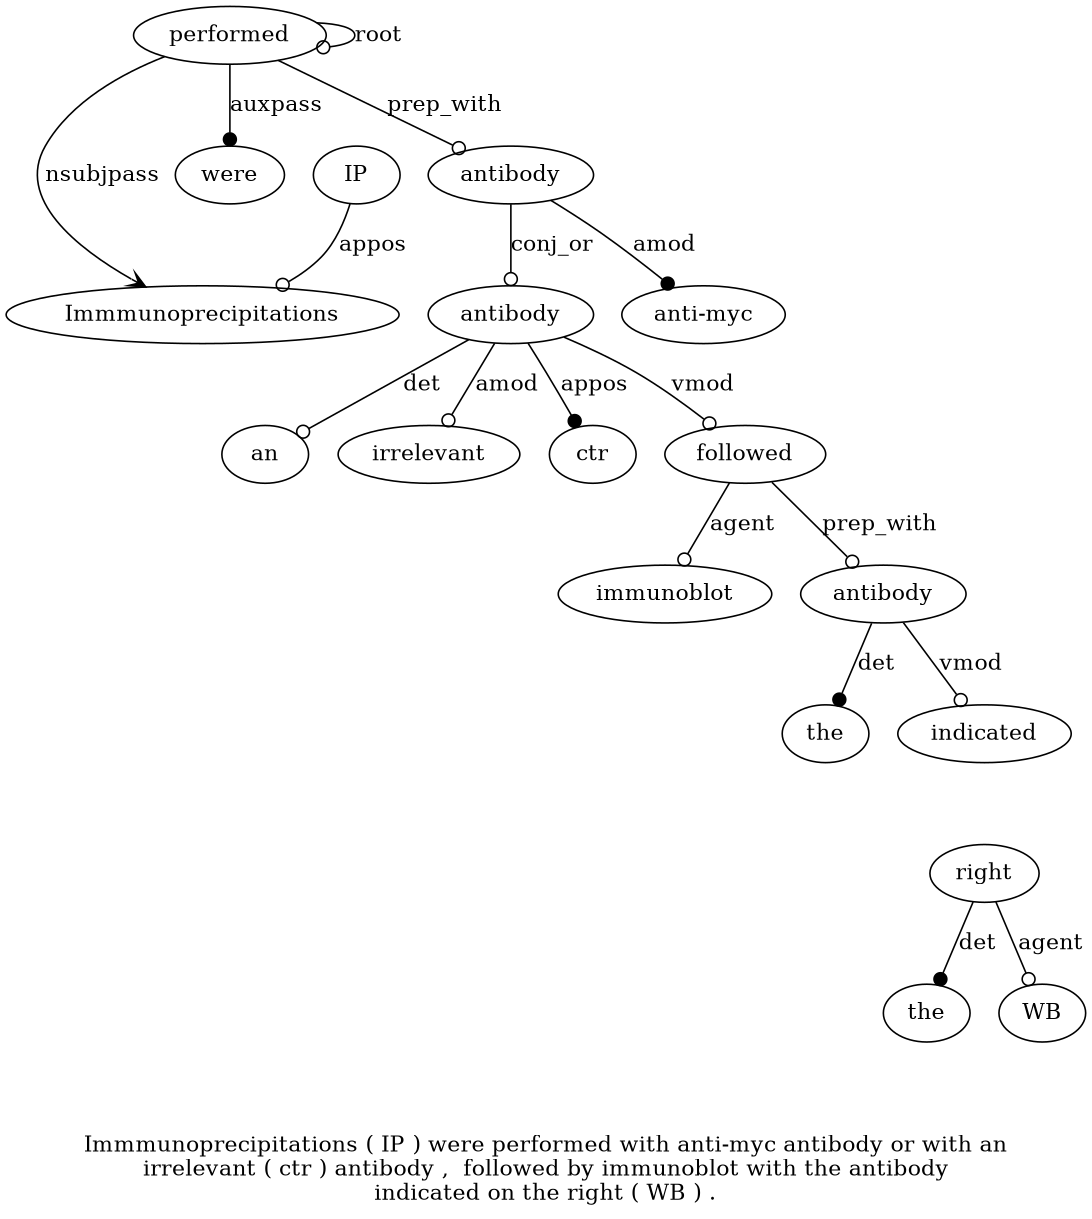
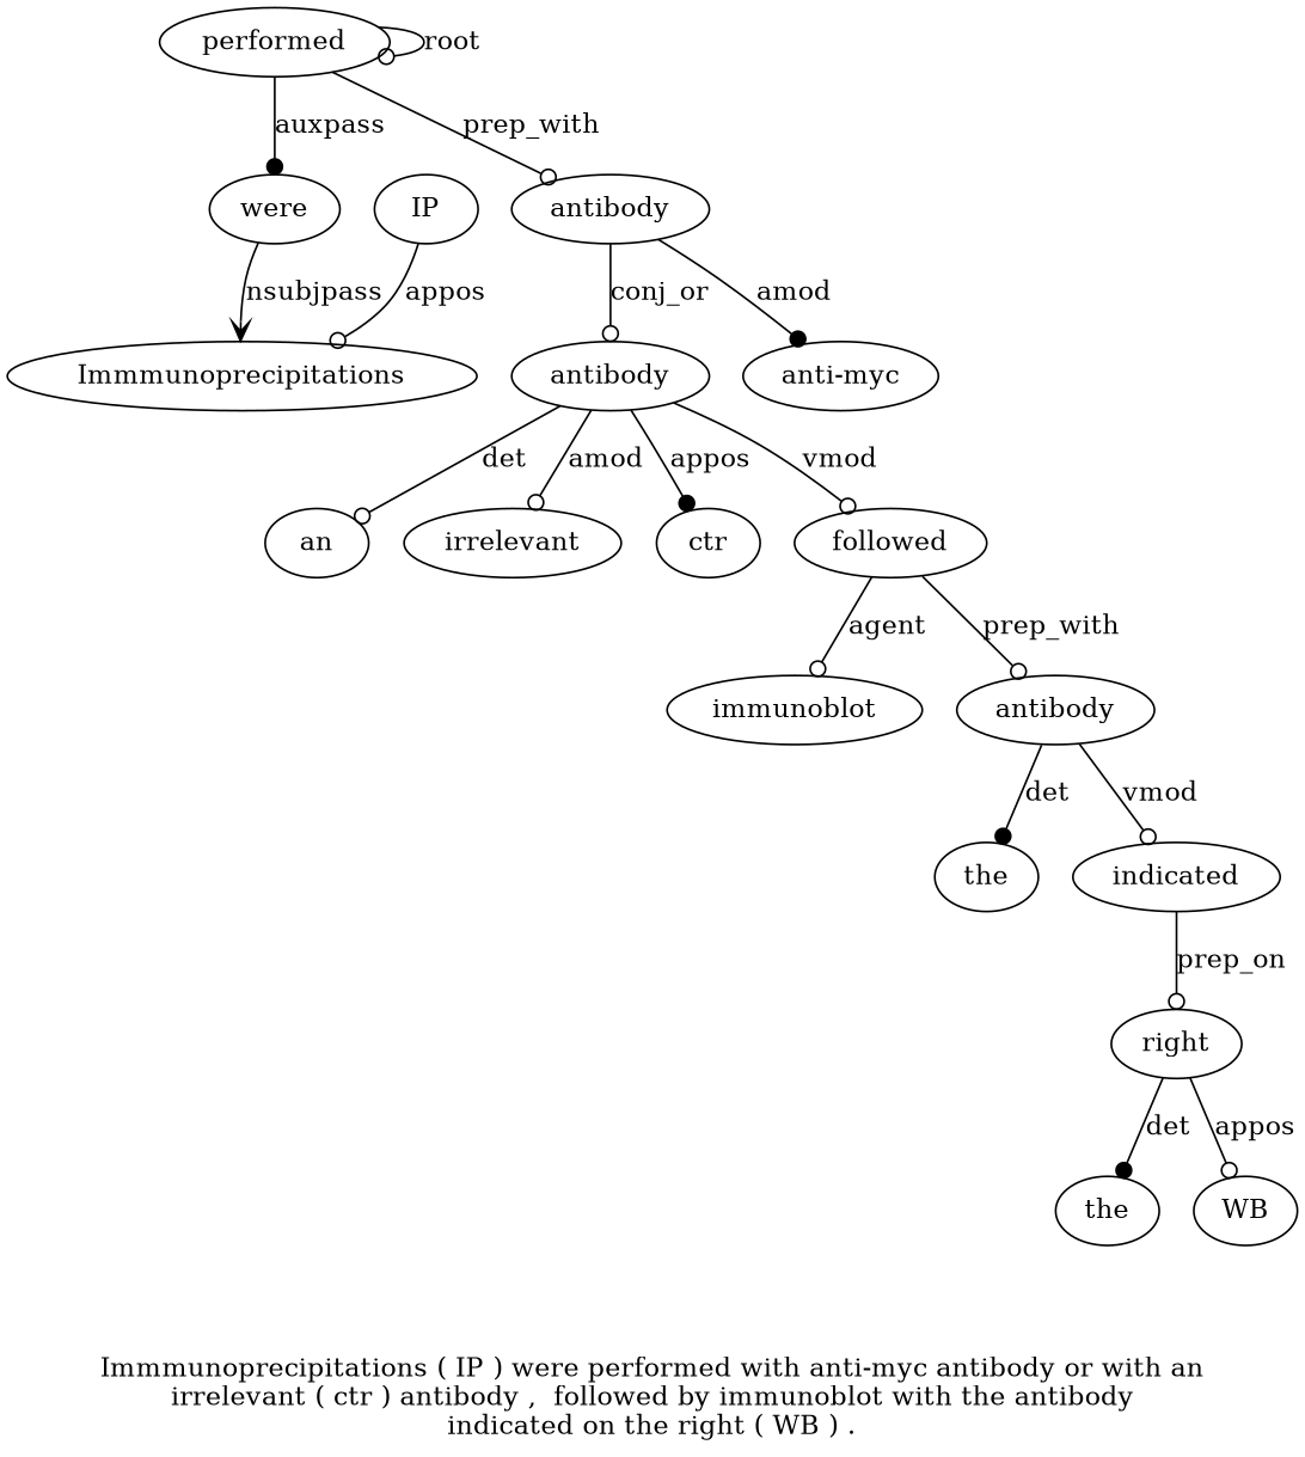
  digraph {
    label="Immmunoprecipitations ( IP ) were performed with anti-myc antibody or with an\nirrelevant ( ctr ) antibody ,  followed by immunoblot with the antibody\nindicated on the right ( WB ) ."
    node [fillcolor=white style=filled]
    edge [arrowhead=odot]
    n1 [label=performed]
    n2 [label=Immmunoprecipitations]
    n3 [label=were]
    n4 [label=antibody]
    n5 [label="anti-myc"]
    n6 [label=antibody]
    n7 [label=IP]
    n8 [label=an]
    n9 [label=irrelevant]
    n10 [label=ctr]
    n11 [label=followed]
    n12 [label=immunoblot]
    n13 [label=antibody]
    n14 [label=the]
    n15 [label=indicated]
    n16 [label=right]
    n17 [label=the]
    n18 [label=WB]
    n1 -> n1 [label=root]
-   n1 -> n2 [arrowhead=vee label=nsubjpass]
+   n3 -> n2 [arrowhead=vee label=nsubjpass]
    n1 -> n3 [arrowhead=dot label=auxpass]
    n1 -> n4 [label=prep_with]
    n4 -> n5 [arrowhead=dot label=amod]
    n4 -> n6 [label=conj_or]
    n6 -> n8 [label=det]
    n6 -> n9 [label=amod]
    n6 -> n10 [arrowhead=dot label=appos]
    n6 -> n11 [label=vmod]
    n7 -> n2 [label=appos]
    n11 -> n12 [label=agent]
    n11 -> n13 [label=prep_with]
    n13 -> n14 [arrowhead=dot label=det]
    n13 -> n15 [label=vmod]
+   n15 -> n16 [label=prep_on]
    n16 -> n17 [arrowhead=dot label=det]
-   n16 -> n18 [label=agent]
+   n16 -> n18 [label=appos]
  }
